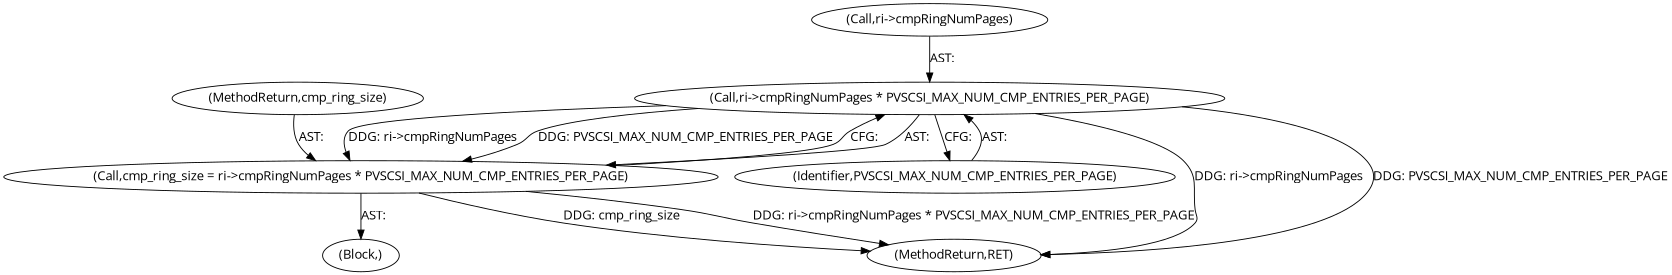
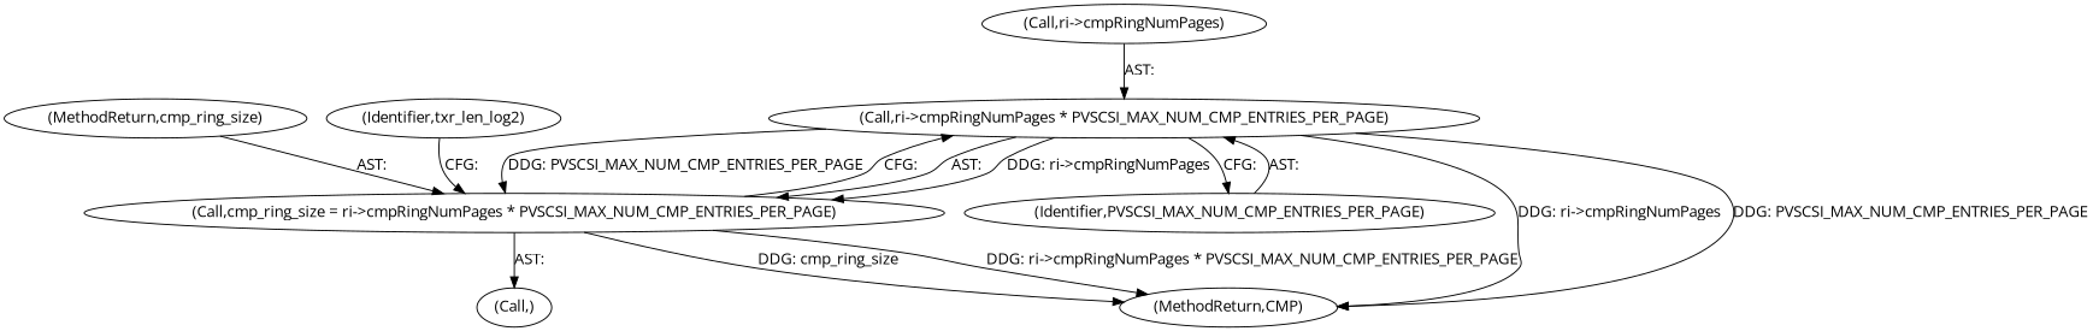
  digraph {
    fontname="Open Sans"
    node [fontname="Open Sans"]
    edge [fontname="Open Sans"]
    n1 [label="(Call,ri->cmpRingNumPages * PVSCSI_MAX_NUM_CMP_ENTRIES_PER_PAGE)"]
    n2 [label="(Call,cmp_ring_size = ri->cmpRingNumPages * PVSCSI_MAX_NUM_CMP_ENTRIES_PER_PAGE)"]
    n3 [label="(Identifier,PVSCSI_MAX_NUM_CMP_ENTRIES_PER_PAGE)"]
-   n4 [label="(MethodReturn,RET)"]
-   n5 [label="(Block,)"]
+   n4 [label="(MethodReturn,CMP)"]
+   n5 [label="(Call,)"]
    n6 [label="(MethodReturn,cmp_ring_size)"]
+   n7 [label="(Identifier,txr_len_log2)"]
    n8 [label="(Call,ri->cmpRingNumPages)"]
    n1 -> n2 [label="AST: "]
    n1 -> n2 [label="DDG: ri->cmpRingNumPages"]
    n1 -> n2 [label="DDG: PVSCSI_MAX_NUM_CMP_ENTRIES_PER_PAGE"]
    n1 -> n3 [label="CFG: "]
    n1 -> n4 [label="DDG: ri->cmpRingNumPages"]
    n1 -> n4 [label="DDG: PVSCSI_MAX_NUM_CMP_ENTRIES_PER_PAGE"]
    n2 -> n1 [label="CFG: "]
    n2 -> n4 [label="DDG: cmp_ring_size"]
    n2 -> n4 [label="DDG: ri->cmpRingNumPages * PVSCSI_MAX_NUM_CMP_ENTRIES_PER_PAGE"]
    n2 -> n5 [label="AST: "]
    n3 -> n1 [label="AST: "]
    n6 -> n2 [label="AST: "]
+   n7 -> n2 [label="CFG: "]
    n8 -> n1 [label="AST: "]
  }
